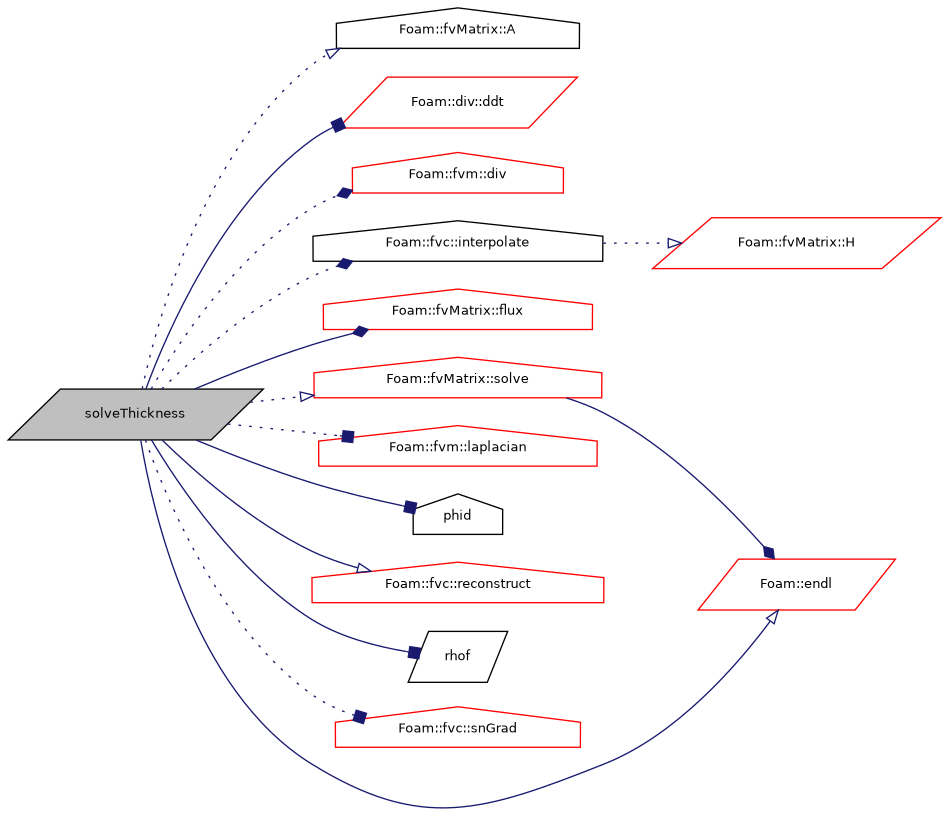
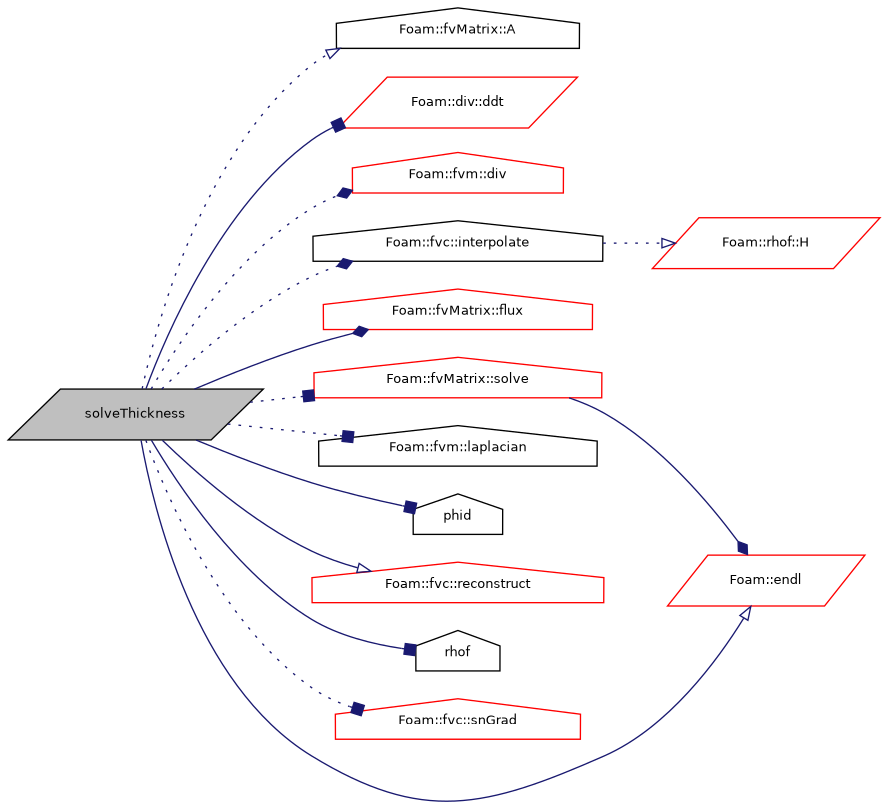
  digraph {
    rankdir=LR
    node [color=red fontname=Helvetica fontsize=10 shape=house]
    edge [arrowhead=box color=midnightblue fontname=Helvetica fontsize=10 labelfontname=Helvetica labelfontsize=10 style=dotted]
    n1 [color=black fillcolor=grey75 fontcolor=black height=0.2 label=solveThickness shape=parallelogram style=filled width=0.4]
    n2 [color=black height=0.2 label="Foam::fvMatrix::A" width=0.4]
    n3 [height=0.2 label="Foam::div::ddt" shape=parallelogram width=0.4]
    n4 [height=0.2 label="Foam::fvm::div" width=0.4]
    n5 [height=0.2 label="Foam::endl" shape=parallelogram width=0.4]
    n6 [height=0.2 label="Foam::fvMatrix::flux" width=0.4]
    n7 [color=black height=0.2 label="Foam::fvc::interpolate" width=0.4]
-   n8 [height=0.2 label="Foam::fvm::laplacian" width=0.4]
+   n8 [color=black height=0.2 label="Foam::fvm::laplacian" width=0.4]
    n9 [color=black height=0.2 label=phid width=0.4]
    n10 [height=0.2 label="Foam::fvc::reconstruct" width=0.4]
-   n11 [color=black height=0.2 label=rhof shape=parallelogram width=0.4]
+   n11 [color=black height=0.2 label=rhof width=0.4]
    n12 [height=0.2 label="Foam::fvc::snGrad" width=0.4]
    n13 [height=0.2 label="Foam::fvMatrix::solve" width=0.4]
-   n14 [height=0.2 label="Foam::fvMatrix::H" shape=parallelogram width=0.4]
+   n14 [height=0.2 label="Foam::rhof::H" shape=parallelogram width=0.4]
    n1 -> n2 [arrowhead=onormal]
    n1 -> n3 [style=solid]
    n1 -> n4 [arrowhead=diamond]
    n1 -> n5 [arrowhead=onormal style=solid]
    n1 -> n6 [arrowhead=diamond style=solid]
    n1 -> n7 [arrowhead=diamond]
    n1 -> n8
    n1 -> n9 [style=solid]
    n1 -> n10 [arrowhead=onormal style=solid]
    n1 -> n11 [style=solid]
    n1 -> n12
-   n1 -> n13 [arrowhead=onormal]
+   n1 -> n13
    n7 -> n14 [arrowhead=onormal]
    n13 -> n5 [arrowhead=diamond style=solid]
  }
